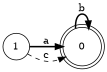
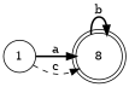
  digraph {
    rankdir=LR
    edge [style=bold]
-   0 [shape=doublecircle]
+   0 [shape=doublecircle label=8]
    1 [shape=circle]
    0 -> 0 [label=b]
    1 -> 0 [label=a]
    1 -> 0 [label=c style=dashed]
  }
